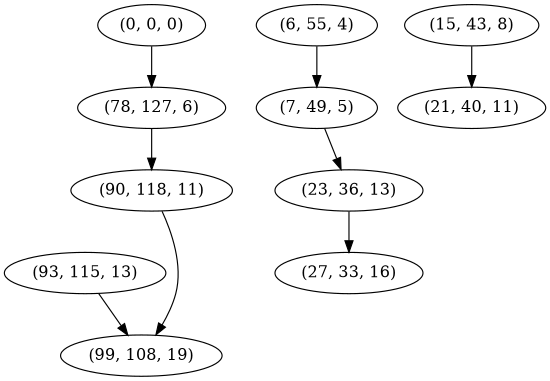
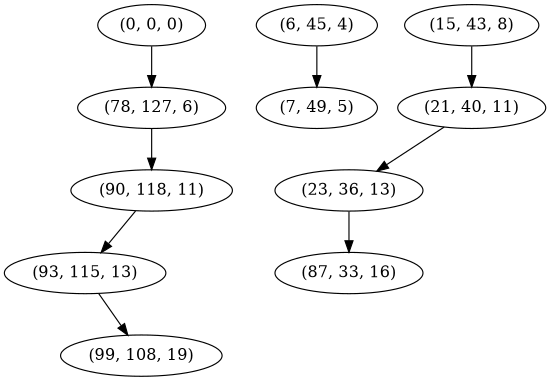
  digraph {
    "(0, 0, 0)"
    "(78, 127, 6)"
-   "(6, 55, 4)"
+   "(6, 55, 4)" [label="(6, 45, 4)"]
    "(7, 49, 5)"
    "(90, 118, 11)"
    "(15, 43, 8)"
    "(21, 40, 11)"
    "(23, 36, 13)"
-   "(27, 33, 16)"
+   "(27, 33, 16)" [label="(87, 33, 16)"]
    "(93, 115, 13)"
    "(99, 108, 19)"
    "(0, 0, 0)" -> "(78, 127, 6)"
    "(78, 127, 6)" -> "(90, 118, 11)"
    "(6, 55, 4)" -> "(7, 49, 5)"
-   "(90, 118, 11)" -> "(99, 108, 19)"
+   "(90, 118, 11)" -> "(93, 115, 13)"
    "(15, 43, 8)" -> "(21, 40, 11)"
-   "(7, 49, 5)" -> "(23, 36, 13)"
+   "(21, 40, 11)" -> "(23, 36, 13)"
    "(23, 36, 13)" -> "(27, 33, 16)"
    "(93, 115, 13)" -> "(99, 108, 19)"
  }
